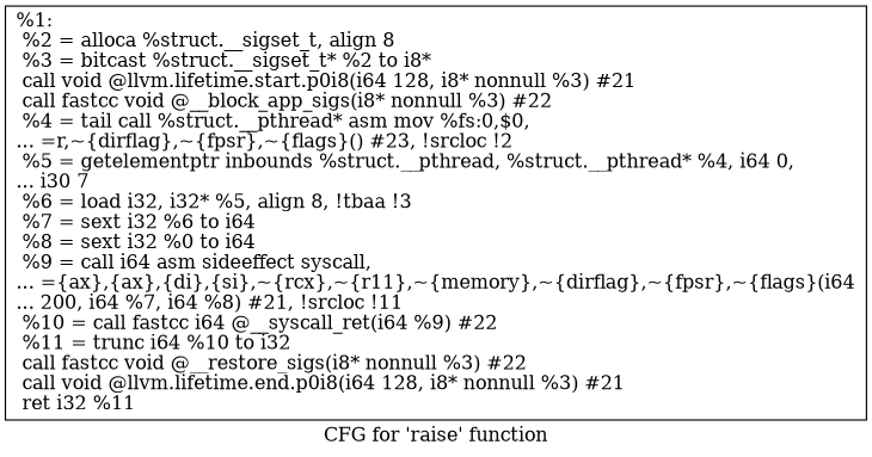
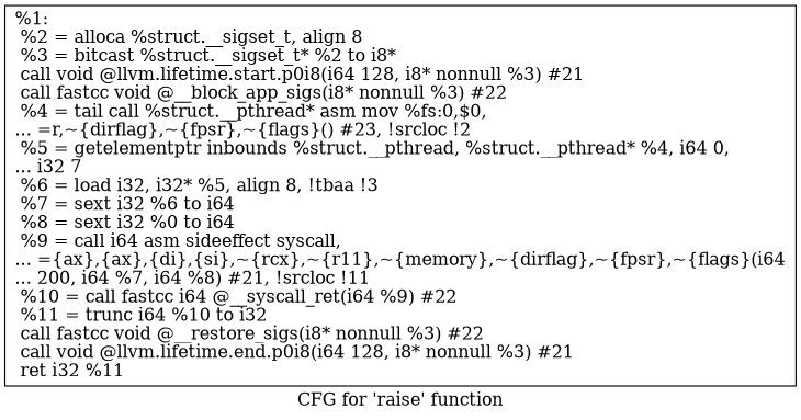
  digraph {
    label="CFG for 'raise' function"
-   n1 [label="{%1:\l  %2 = alloca %struct.__sigset_t, align 8\l  %3 = bitcast %struct.__sigset_t* %2 to i8*\l  call void @llvm.lifetime.start.p0i8(i64 128, i8* nonnull %3) #21\l  call fastcc void @__block_app_sigs(i8* nonnull %3) #22\l  %4 = tail call %struct.__pthread* asm mov %fs:0,$0,\l... =r,~\{dirflag\},~\{fpsr\},~\{flags\}() #23, !srcloc !2\l  %5 = getelementptr inbounds %struct.__pthread, %struct.__pthread* %4, i64 0,\l... i30 7\l  %6 = load i32, i32* %5, align 8, !tbaa !3\l  %7 = sext i32 %6 to i64\l  %8 = sext i32 %0 to i64\l  %9 = call i64 asm sideeffect syscall,\l... =\{ax\},\{ax\},\{di\},\{si\},~\{rcx\},~\{r11\},~\{memory\},~\{dirflag\},~\{fpsr\},~\{flags\}(i64\l... 200, i64 %7, i64 %8) #21, !srcloc !11\l  %10 = call fastcc i64 @__syscall_ret(i64 %9) #22\l  %11 = trunc i64 %10 to i32\l  call fastcc void @__restore_sigs(i8* nonnull %3) #22\l  call void @llvm.lifetime.end.p0i8(i64 128, i8* nonnull %3) #21\l  ret i32 %11\l}" shape=record]
+   n1 [label="{%1:\l  %2 = alloca %struct.__sigset_t, align 8\l  %3 = bitcast %struct.__sigset_t* %2 to i8*\l  call void @llvm.lifetime.start.p0i8(i64 128, i8* nonnull %3) #21\l  call fastcc void @__block_app_sigs(i8* nonnull %3) #22\l  %4 = tail call %struct.__pthread* asm mov %fs:0,$0,\l... =r,~\{dirflag\},~\{fpsr\},~\{flags\}() #23, !srcloc !2\l  %5 = getelementptr inbounds %struct.__pthread, %struct.__pthread* %4, i64 0,\l... i32 7\l  %6 = load i32, i32* %5, align 8, !tbaa !3\l  %7 = sext i32 %6 to i64\l  %8 = sext i32 %0 to i64\l  %9 = call i64 asm sideeffect syscall,\l... =\{ax\},\{ax\},\{di\},\{si\},~\{rcx\},~\{r11\},~\{memory\},~\{dirflag\},~\{fpsr\},~\{flags\}(i64\l... 200, i64 %7, i64 %8) #21, !srcloc !11\l  %10 = call fastcc i64 @__syscall_ret(i64 %9) #22\l  %11 = trunc i64 %10 to i32\l  call fastcc void @__restore_sigs(i8* nonnull %3) #22\l  call void @llvm.lifetime.end.p0i8(i64 128, i8* nonnull %3) #21\l  ret i32 %11\l}" shape=record]
  }
